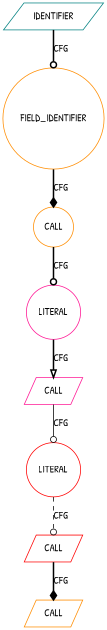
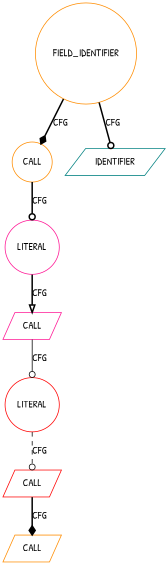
  strict digraph {
    fontname="Patrick Hand"
    node [ARGUMENT_INDEX=1 COLUMN_NUMBER=6 LINE_NUMBER=534 ORDER=1 TYPE_FULL_NAME="<empty>" filename="messenger_v2.c" color=darkorange shape=circle fontname="Patrick Hand"]
    edge [style=bold arrowhead=odot fontname="Patrick Hand"]
    n1 [CODE="desc->fd_lens" DISPATCH_TYPE=STATIC_DISPATCH METHOD_FULL_NAME="<operator>.indirectFieldAccess" NAME="<operator>.indirectFieldAccess" label=CALL]
    n2 [ARGUMENT_INDEX=2 CODE=1 COLUMN_NUMBER=20 ORDER=2 TYPE_FULL_NAME=int label=LITERAL color=deeppink]
    n3 [CODE="desc->fd_lens[1]" DISPATCH_TYPE=STATIC_DISPATCH METHOD_FULL_NAME="<operator>.indirectIndexAccess" NAME="<operator>.indirectIndexAccess" label=CALL color=deeppink shape=parallelogram]
    n4 [ARGUMENT_INDEX=2 CODE=0 COLUMN_NUMBER=25 ORDER=2 TYPE_FULL_NAME=int label=LITERAL color=red]
    n5 [CODE="desc->fd_lens[1] < 0" DISPATCH_TYPE=STATIC_DISPATCH METHOD_FULL_NAME="<operator>.lessThan" NAME="<operator>.lessThan" label=CALL color=red shape=parallelogram]
    n6 [ARGUMENT_INDEX=-1 CODE="desc->fd_lens[1] < 0 ||\n	    desc->fd_lens[1] > CEPH_MSG_MAX_FRONT_LEN" DISPATCH_TYPE=STATIC_DISPATCH METHOD_FULL_NAME="<operator>.logicalOr" NAME="<operator>.logicalOr" label=CALL shape=parallelogram]
    n7 [ARGUMENT_INDEX=2 CANONICAL_NAME=fd_lens CODE=fd_lens ORDER=2 label=FIELD_IDENTIFIER TYPE_FULL_NAME=""]
    n8 [CODE=desc NAME=desc TYPE_FULL_NAME="ceph_frame_desc*" label=IDENTIFIER color=teal shape=parallelogram]
    n1 -> n2 [label=CFG]
    n2 -> n3 [label=CFG arrowhead=onormal]
    n3 -> n4 [label=CFG style=solid]
    n4 -> n5 [label=CFG style=dashed]
    n5 -> n6 [label=CFG arrowhead=diamond]
    n7 -> n1 [label=CFG arrowhead=diamond]
-   n8 -> n7 [label=CFG]
+   n7 -> n8 [label=CFG]
  }
